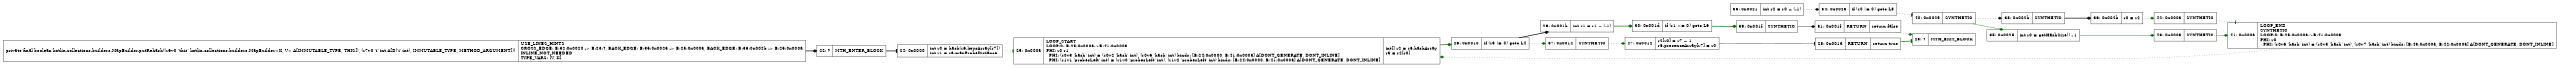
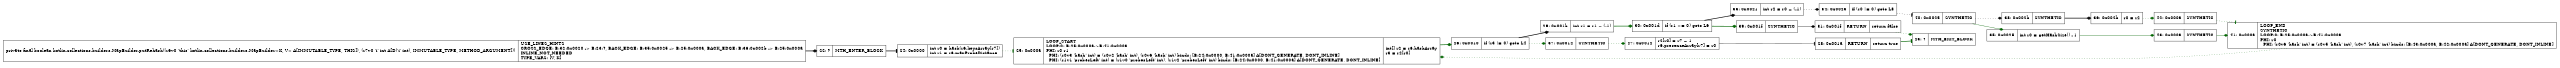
  digraph {
    rankdir=LR
    node [shape=record]
    edge [arrowhead=diamond color=darkgreen style=dotted]
    n1 [label="{22\:\ ?|MTH_ENTER_BLOCK\l}"]
    n2 [label="{24\:\ 0x0000|int r0 = hash(r6.keysArray[r7])\lint r1 = r6.maxProbeDistance\l}"]
    n3 [label="{25\:\ 0x000a|LOOP_START\lLOOP:0: B:25:0x000a\-\>B:41:0x000a\lPHI: r0 r1 \l  PHI: (r0v3 'hash' int) = (r0v2 'hash' int), (r0v6 'hash' int) binds: [B:24:0x0000, B:41:0x000a] A[DONT_GENERATE, DONT_INLINE]\l  PHI: (r1v1 'probesLeft' int) = (r1v0 'probesLeft' int), (r1v2 'probesLeft' int) binds: [B:24:0x0000, B:41:0x000a] A[DONT_GENERATE, DONT_INLINE]\l|int[] r2 = r6.hashArray\lr3 = r2[r0]\l}"]
    n4 [label="{26\:\ 0x0010|if (r3 != 0) goto L4\l}"]
    n5 [label="{29\:\ 0x001b|int r1 = r1 + (\-1)\l}"]
    n6 [label="{37\:\ 0x0012|SYNTHETIC\l}"]
    n7 [label="{30\:\ 0x001d|if (r1 \>= 0) goto L6\l}"]
    n8 [label="{27\:\ 0x0012|r2[r0] = r7 + 1\lr6.presenceArray[r7] = r0\l}"]
    n9 [label="{33\:\ 0x0021|int r2 = r0 + (\-1)\l}"]
    n10 [label="{39\:\ 0x001f|SYNTHETIC\l}"]
    n11 [label="{34\:\ 0x0023|if (r0 != 0) goto L8\l}"]
    n12 [label="{31\:\ 0x001f|RETURN\l|return false\l}"]
    n13 [label="{40\:\ 0x0025|SYNTHETIC\l}"]
    n14 [label="{38\:\ 0x002b|SYNTHETIC\l}"]
    n15 [label="{36\:\ 0x002b|r0 = r2\l}"]
    n16 [label="{35\:\ 0x0025|int r0 = getHashSize() \- 1\l}"]
    n17 [label="{42\:\ 0x000a|SYNTHETIC\l}"]
    n18 [label="{41\:\ 0x000a|LOOP_END\lSYNTHETIC\lLOOP:0: B:25:0x000a\-\>B:41:0x000a\lPHI: r0 \l  PHI: (r0v6 'hash' int) = (r0v5 'hash' int), (r0v7 'hash' int) binds: [B:43:0x000a, B:42:0x000a] A[DONT_GENERATE, DONT_INLINE]\l}"]
    n19 [label="{43\:\ 0x000a|SYNTHETIC\l}"]
    n20 [label="{23\:\ ?|MTH_EXIT_BLOCK\l}"]
    n21 [label="{28\:\ 0x001a|RETURN\l|return true\l}"]
    n22 [label="{private final boolean kotlin.collections.builders.MapBuilder.putRehash((r6v0 'this' kotlin.collections.builders.MapBuilder\<K, V\> A[IMMUTABLE_TYPE, THIS]), (r7v0 'i' int A[D('i' int), IMMUTABLE_TYPE, METHOD_ARGUMENT]))  | USE_LINES_HINTS\lCROSS_EDGE: B:32:0x0020 \-\> B:23:?, BACK_EDGE: B:35:0x0025 \-\> B:25:0x000a, BACK_EDGE: B:36:0x002b \-\> B:25:0x000a\lINLINE_NOT_NEEDED\lTYPE_VARS: [V, K]\l}"]
    n1 -> n2 [arrowhead=tee color=black style=bold]
    n2 -> n3 [arrowhead=tee]
    n3 -> n4 [style=bold]
    n4 -> n5 [color=black style=bold]
    n4 -> n6
    n5 -> n7 [style=bold]
    n6 -> n8
+   n7 -> n9 [color=black style=bold]
    n7 -> n10 [style=bold]
    n8 -> n21 [arrowhead=tee color=black style=solid]
    n9 -> n11 [color=black]
    n10 -> n12 [color=black style=solid]
    n11 -> n13 [arrowhead=tee color=black]
    n12 -> n20
    n13 -> n14 [color=black]
    n13 -> n16 [style=solid]
    n14 -> n15 [color=black style=bold]
    n15 -> n17
    n16 -> n19 [style=solid]
    n17 -> n18 [arrowhead=tee]
    n18 -> n3
    n19 -> n18 [style=solid]
    n21 -> n20 [arrowhead=tee style=bold]
    n22 -> n1 [color=black style=bold]
  }
